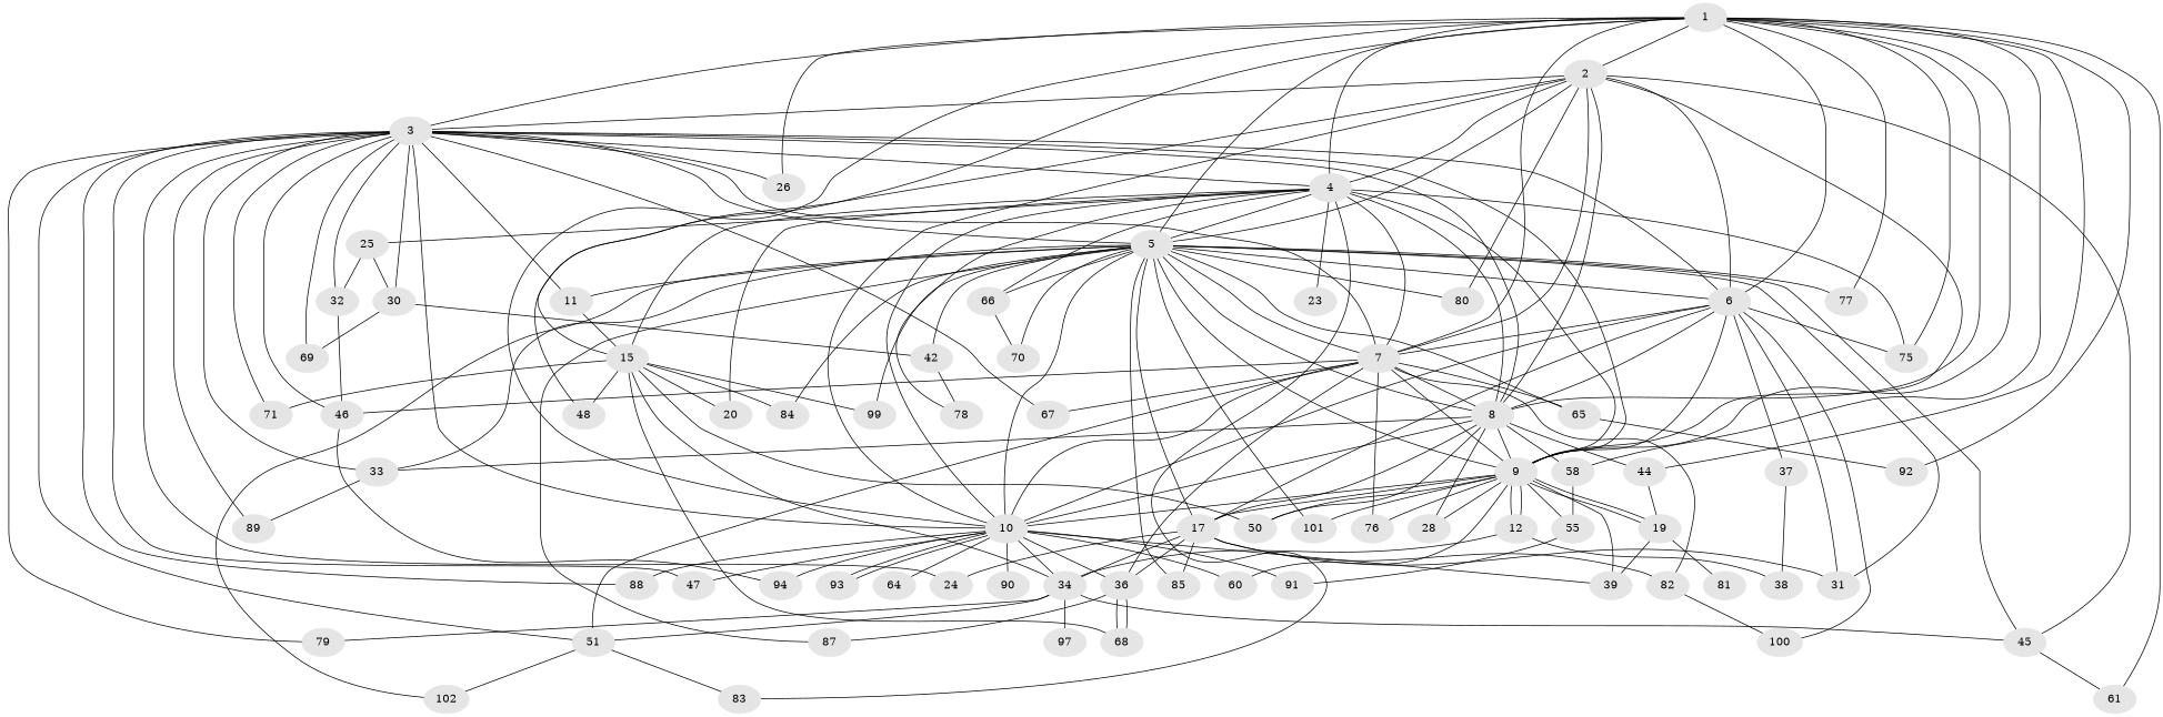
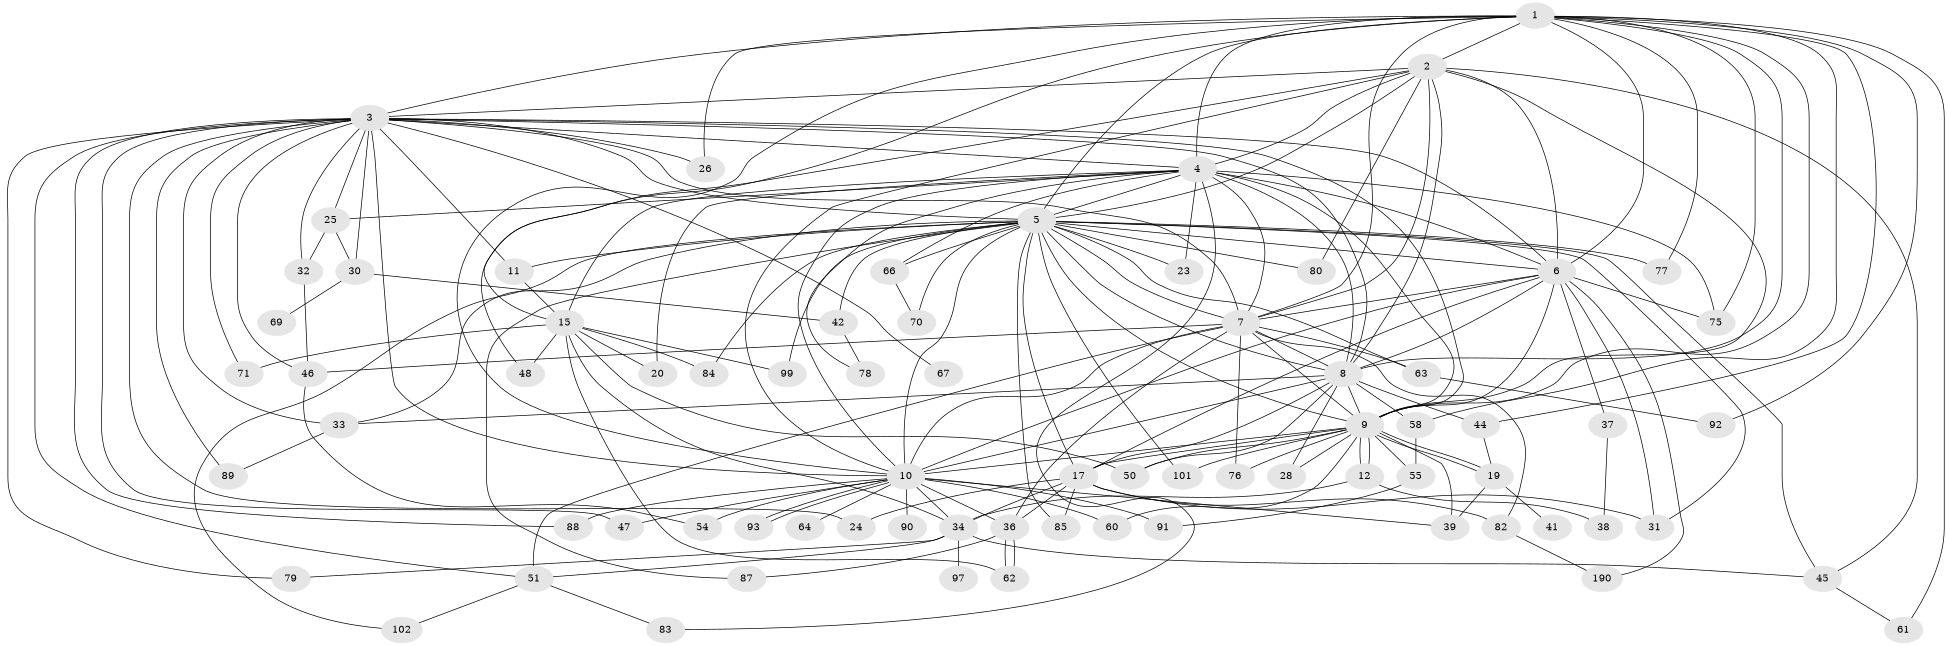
  graph {
    node [color=gray90 style=filled]
    1 [super="+16"]
    2
    3 [super="+13"]
    4 [super="+86"]
    5 [super="+91"]
    6 [super="+22"]
    7 [super="+14"]
    8 [super="+35"]
    9 [super="+95"]
    10 [super="+29"]
    15 [super="+26"]
    n12 [label=26]
    44 [super="+72"]
    58
    61
    75
    77
    n18 [label=92]
    n19 [label=48]
    45 [super="+98"]
    80
    11 [super="+23"]
    24
    25 [super="+52"]
    30
    32 [super="+92"]
    33 [super="+49"]
    46
    47
    67
    71
    79
    88
    89
    51 [super="+63"]
    20
    n37 [label=23]
    n38 [label=66]
    78
    83
    17 [super="+21"]
    31 [super="+55"]
    n43 [label=42]
-   65
+   65 [label=63]
    70
    84
    85
    87
    99
    101
    102
    37
-   100
+   100 [label=190]
    36 [super="+48"]
    76
    82
    28
    50 [super="+62"]
    19
    12 [super="+42"]
    39 [super="+41"]
    n62 [label=55]
    60
    64
    34 [super="+66"]
-   54 [label=94]
+   54
    90
    93
    n69 [label=91]
-   68
+   68 [label=62]
    69
-   81
+   81 [label=41]
    38
    97
    1 -- 2
    1 -- 3
    1 -- 4
    1 -- 5
    1 -- 6
    1 -- 7 [weight=2]
    1 -- 8
    1 -- 9
    1 -- 10
    1 -- 15
    1 -- n12
    1 -- 44
    1 -- 58
    1 -- 61
    1 -- 75
    1 -- 77
    1 -- n18
    2 -- 3
    2 -- 4
    2 -- 5 [weight=2]
    2 -- 6
    2 -- 7
    2 -- 8
    2 -- 9
    2 -- 10
    2 -- n19
    2 -- 45
    2 -- 80
    3 -- 4 [weight=2]
    3 -- 5
    3 -- 6
    3 -- 7
    3 -- 8
    3 -- 9
    3 -- 10
    3 -- n12
    3 -- 11
    3 -- 24
-   3 -- 69
+   3 -- 25
    3 -- 30 [weight=2]
    3 -- 32
    3 -- 33
    3 -- 46
    3 -- 47
    3 -- 67
    3 -- 71
    3 -- 79
    3 -- 88
    3 -- 89
    3 -- 51
    4 -- 5
+   4 -- 6
    4 -- 7 [weight=2]
    4 -- 8 [weight=2]
    4 -- 9
    4 -- 10
    4 -- 15
    4 -- 75
    4 -- 25
    4 -- 20
    4 -- n37
    4 -- n38
    4 -- 78
    4 -- 83
    5 -- 6
    5 -- 7
    5 -- 8
    5 -- 9
    5 -- 10
    5 -- 77
    5 -- 45
    5 -- 80
    5 -- 11 [weight=2]
    5 -- 33
+   5 -- n37
    5 -- n38
    5 -- 17
    5 -- 31
    5 -- n43
    5 -- 65
    5 -- 70
    5 -- 84
    5 -- 85
    5 -- 87
    5 -- 99
    5 -- 101
    5 -- 102
    6 -- 7
    6 -- 8
    6 -- 9
    6 -- 10
    6 -- 75
    6 -- 17
    6 -- 31
    6 -- 37
    6 -- 100
    7 -- 8
    7 -- 9
    7 -- 10 [weight=2]
    7 -- 46
-   7 -- 67
    7 -- 51 [weight=2]
    7 -- 65
    7 -- 36
    7 -- 76
    7 -- 82
    8 -- 9
    8 -- 10
    8 -- 44 [weight=2]
    8 -- 58
    8 -- 33
    8 -- 17
    8 -- 28
    8 -- 50
    9 -- 10
    9 -- 17
    9 -- 101
    9 -- 76
    9 -- 28
    9 -- 50
    9 -- 19
    9 -- 19
    9 -- 12
    9 -- 12
    9 -- 39
    9 -- n62
    9 -- 60
    10 -- 47
    10 -- 88
    10 -- 36
    10 -- 39
    10 -- 60
    10 -- 64
    10 -- 34
    10 -- 54
    10 -- 90
    10 -- 93
    10 -- 93
    10 -- n69
    15 -- n19
    15 -- 71
    15 -- 20
    15 -- 84
    15 -- 99
    15 -- 50
    15 -- 34
    15 -- 68
    44 -- 19
    58 -- n62
    45 -- 61
    11 -- 15
    25 -- 30
    25 -- 32
    30 -- n43
    30 -- 69
    32 -- 46
    33 -- 89
    46 -- 54
    51 -- 83
    51 -- 102
    n38 -- 70
    17 -- 24
    17 -- 31
    17 -- 85
    17 -- 36
    17 -- 82
    17 -- 34
    n43 -- 78
    65 -- n18
    37 -- 38
    36 -- 87
    36 -- 68
    36 -- 68
    82 -- 100
    19 -- 39
    19 -- 81
    12 -- 34
    12 -- 38
    n62 -- n69
    34 -- 45
    34 -- 79
    34 -- 51
    34 -- 97
  }
